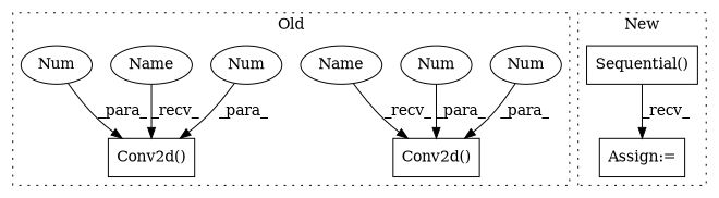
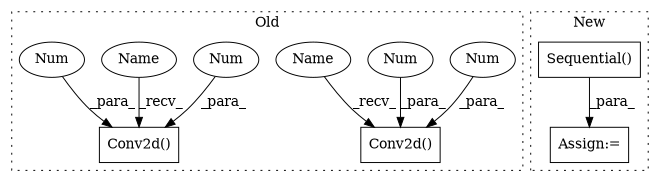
  digraph {
    node [a=76 l=1 shape=ellipse]
    n1 [a=75 l="10,70" label="Conv2d()" s="4743,4821" shape=box]
    n2 [label=Num s=4820]
    n3 [label=Num s=4809]
    n4 [a=75 l="10,13" label="Conv2d()" s="4577,4635" shape=box]
    n5 [label=Num s=4634]
    n6 [label=Num s=4628]
    n7 [a=87 l=2 label=Name s=4577]
    n8 [a=87 l=2 label=Name s=4743]
    n9 [a=75 l="14,7" label="Sequential()" s="2982,2997" shape=box]
    n10 [a=68 l=3 label="Assign:=" s=2979 shape=box]
    subgraph cluster_1 {
      label=Old
      style=dotted
      n1
      n2
      n3
      n4
      n5
      n6
      n7
      n8
    }
    subgraph cluster_2 {
      label=New
      style=dotted
      n9
      n10
    }
    n2 -> n1 [label=_para_]
    n3 -> n1 [label=_para_]
    n5 -> n4 [label=_para_]
    n6 -> n4 [label=_para_]
    n7 -> n4 [label=_recv_]
    n8 -> n1 [label=_recv_]
-   n9 -> n10 [label=_recv_]
+   n9 -> n10 [label=_para_]
  }
